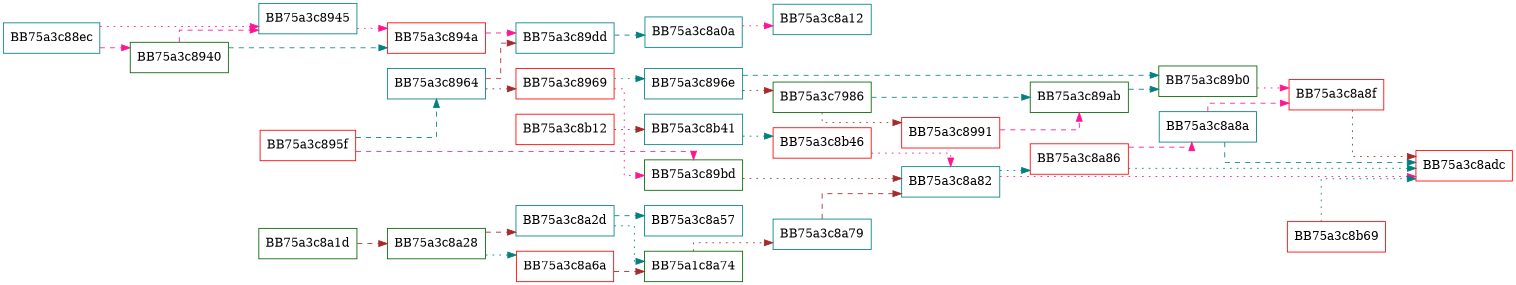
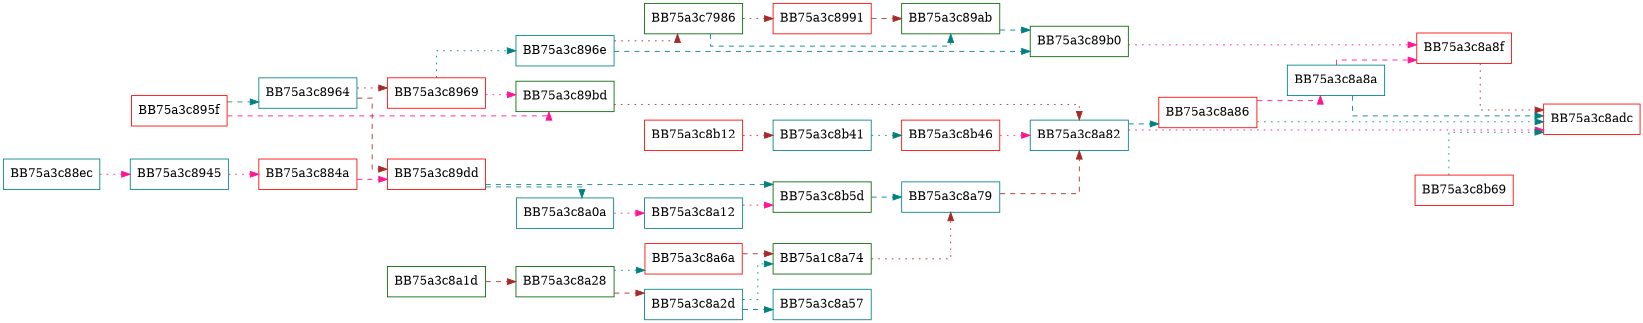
  digraph {
    rankdir=LR
    splines=ortho
    node [color=teal shape=box]
    edge [color=teal style=dashed]
    BB75a3c88ec
    BB75a3c8945
-   BB75a3c8940 [color=darkgreen]
-   BB75a3c894a [color=red]
-   BB75a3c89dd
+   BB75a3c894a [color=red label=BB75a3c884a]
+   BB75a3c89dd [color=red]
+   BB75a3c8b5d [color=darkgreen]
    BB75a3c8a0a
    BB75a3c895f [color=red]
    BB75a3c89bd [color=darkgreen]
    BB75a3c8964
    BB75a3c8a79
    BB75a3c8a12
    BB75a3c8a82
    BB75a3c8969 [color=red]
    BB75a3c8adc [color=red]
    BB75a3c8a86 [color=red]
    BB75a3c896e
    BB75a3c89b0 [color=darkgreen]
    n19 [color=darkgreen label=BB75a3c7986]
    BB75a3c8a8f [color=red]
    BB75a3c89ab [color=darkgreen]
    BB75a3c8991 [color=red]
    BB75a3c8a8a
    BB75a3c8b69 [color=red]
    BB75a3c8b46 [color=red]
    BB75a3c8b12 [color=red]
    BB75a3c8b41
    BB75a3c8a1d [color=darkgreen]
    BB75a3c8a28 [color=darkgreen]
    BB75a3c8a6a [color=red]
    BB75a3c8a2d
    n32 [color=darkgreen label=BB75a1c8a74]
    BB75a3c8a57
    BB75a3c88ec -> BB75a3c8945 [color=deeppink style=dotted]
-   BB75a3c88ec -> BB75a3c8940 [color=deeppink]
    BB75a3c8945 -> BB75a3c894a [color=deeppink style=dotted]
-   BB75a3c8940 -> BB75a3c8945 [color=deeppink]
-   BB75a3c8940 -> BB75a3c894a
    BB75a3c894a -> BB75a3c89dd [color=deeppink]
+   BB75a3c89dd -> BB75a3c8b5d
    BB75a3c89dd -> BB75a3c8a0a
+   BB75a3c8b5d -> BB75a3c8a79
    BB75a3c8a0a -> BB75a3c8a12 [color=deeppink style=dotted]
    BB75a3c895f -> BB75a3c89bd [color=deeppink]
    BB75a3c895f -> BB75a3c8964
    BB75a3c89bd -> BB75a3c8a82 [color=brown style=dotted]
    BB75a3c8964 -> BB75a3c89dd [color=brown]
    BB75a3c8964 -> BB75a3c8969 [color=brown style=dotted]
    BB75a3c8a79 -> BB75a3c8a82 [color=brown]
+   BB75a3c8a12 -> BB75a3c8b5d [color=deeppink style=dotted]
    BB75a3c8a82 -> BB75a3c8adc [color=deeppink style=dotted]
-   BB75a3c8a82 -> BB75a3c8a86 [style=dotted]
+   BB75a3c8a82 -> BB75a3c8a86
    BB75a3c8969 -> BB75a3c89bd [color=deeppink style=dotted]
    BB75a3c8969 -> BB75a3c896e [style=dotted]
    BB75a3c8a86 -> BB75a3c8adc [style=dotted]
    BB75a3c8a86 -> BB75a3c8a8a [color=deeppink]
    BB75a3c896e -> BB75a3c89b0
    BB75a3c896e -> n19 [color=brown style=dotted]
    BB75a3c89b0 -> BB75a3c8a8f [color=deeppink style=dotted]
    n19 -> BB75a3c89ab
    n19 -> BB75a3c8991 [color=brown style=dotted]
    BB75a3c8a8f -> BB75a3c8adc [color=brown style=dotted]
    BB75a3c89ab -> BB75a3c89b0
-   BB75a3c8991 -> BB75a3c89ab [color=deeppink]
+   BB75a3c8991 -> BB75a3c89ab [color=brown]
    BB75a3c8a8a -> BB75a3c8adc
    BB75a3c8a8a -> BB75a3c8a8f [color=deeppink]
    BB75a3c8b69 -> BB75a3c8adc [style=dotted]
    BB75a3c8b46 -> BB75a3c8a82 [color=deeppink style=dotted]
    BB75a3c8b12 -> BB75a3c8b41 [color=brown style=dotted]
    BB75a3c8b41 -> BB75a3c8b46 [style=dotted]
    BB75a3c8a1d -> BB75a3c8a28 [color=brown]
    BB75a3c8a28 -> BB75a3c8a6a [style=dotted]
    BB75a3c8a28 -> BB75a3c8a2d [color=brown]
    BB75a3c8a6a -> n32 [color=brown]
    BB75a3c8a2d -> n32 [style=dotted]
    BB75a3c8a2d -> BB75a3c8a57
    n32 -> BB75a3c8a79 [color=brown style=dotted]
  }
